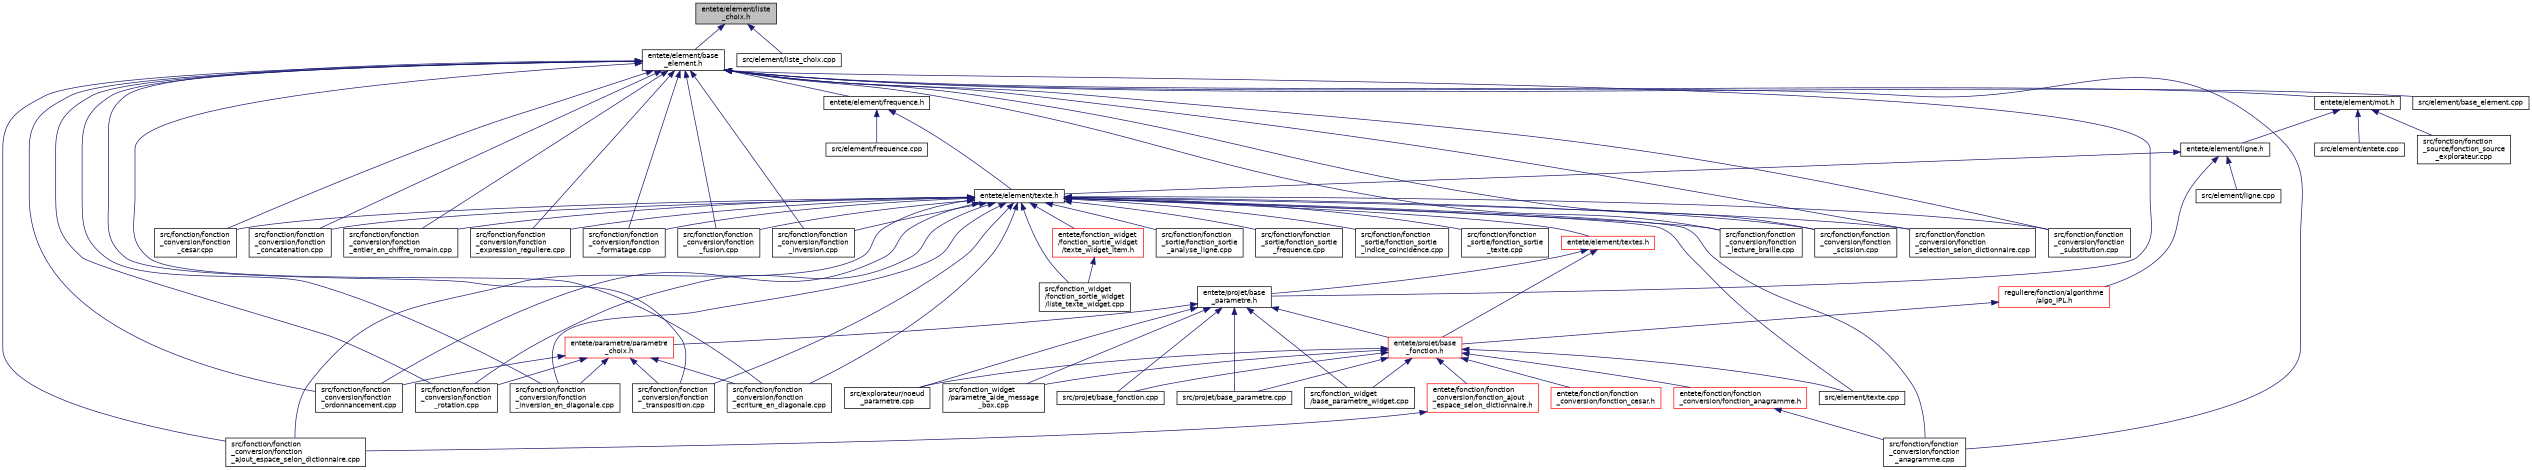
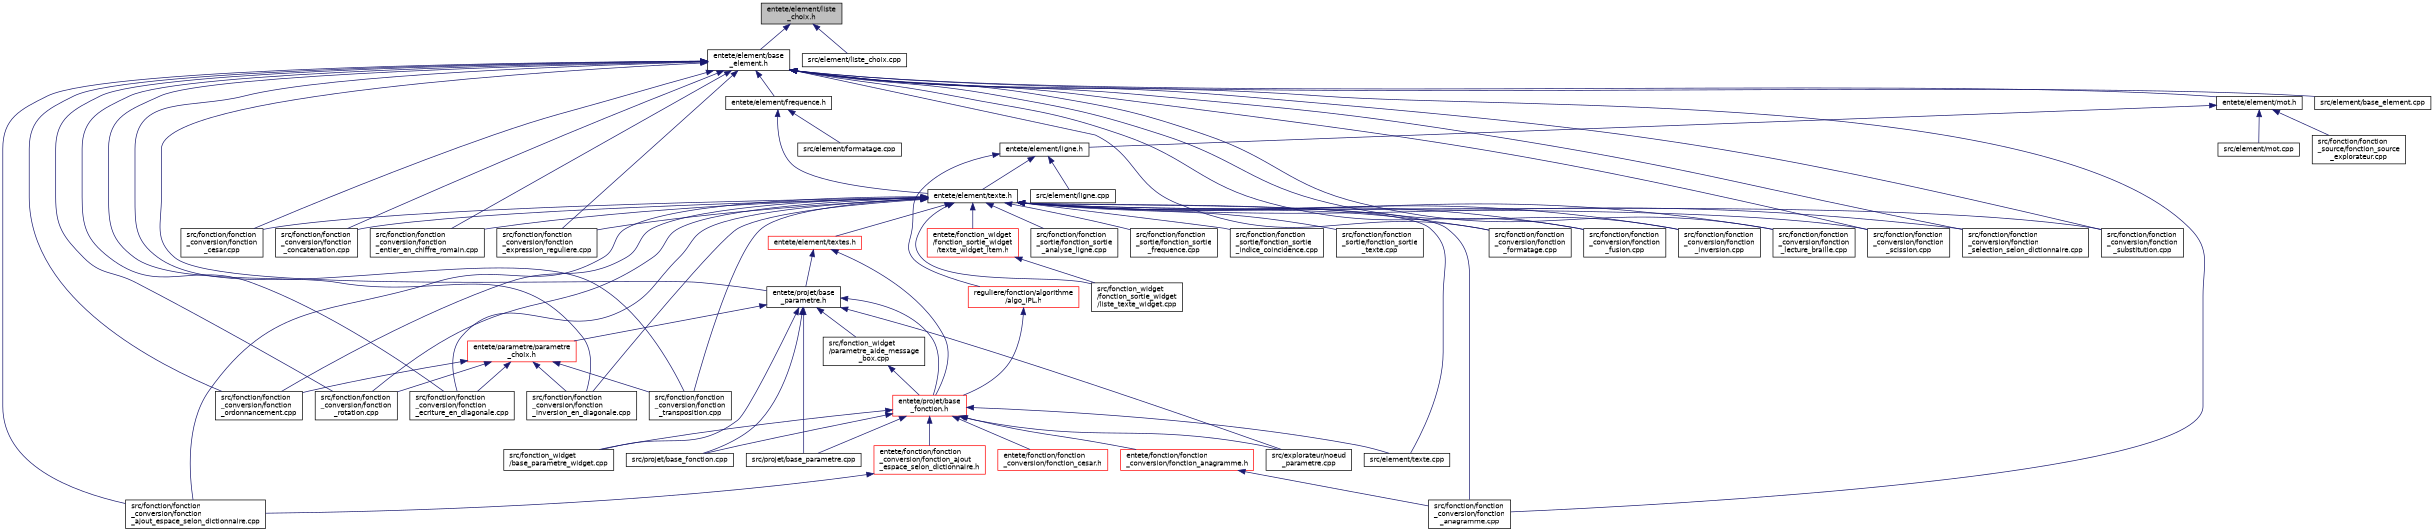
  digraph {
    node [color=black fillcolor=white fontname=Helvetica fontsize=10 shape=record style=filled]
    edge [color=midnightblue dir=back fontname=Helvetica fontsize=10 labelfontname=Helvetica labelfontsize=10 style=solid]
    n1 [fillcolor=grey75 fontcolor=black height=0.2 label="entete/element/liste\l_choix.h" width=0.4]
    n2 [height=0.2 label="entete/element/base\l_element.h" width=0.4]
    n3 [height=0.2 label="src/element/liste_choix.cpp" width=0.4]
    n4 [height=0.2 label="entete/element/mot.h" width=0.4]
    n5 [height=0.2 label="src/fonction/fonction\l_conversion/fonction\l_ajout_espace_selon_dictionnaire.cpp" width=0.4]
    n6 [height=0.2 label="src/fonction/fonction\l_conversion/fonction\l_anagramme.cpp" width=0.4]
    n7 [height=0.2 label="src/fonction/fonction\l_conversion/fonction\l_cesar.cpp" width=0.4]
    n8 [height=0.2 label="entete/projet/base\l_parametre.h" width=0.4]
    n9 [height=0.2 label="src/fonction/fonction\l_conversion/fonction\l_ecriture_en_diagonale.cpp" width=0.4]
    n10 [height=0.2 label="src/fonction/fonction\l_conversion/fonction\l_inversion_en_diagonale.cpp" width=0.4]
    n11 [height=0.2 label="src/fonction/fonction\l_conversion/fonction\l_ordonnancement.cpp" width=0.4]
    n12 [height=0.2 label="src/fonction/fonction\l_conversion/fonction\l_rotation.cpp" width=0.4]
    n13 [height=0.2 label="src/fonction/fonction\l_conversion/fonction\l_transposition.cpp" width=0.4]
    n14 [height=0.2 label="src/fonction/fonction\l_conversion/fonction\l_concatenation.cpp" width=0.4]
    n15 [height=0.2 label="src/fonction/fonction\l_conversion/fonction\l_entier_en_chiffre_romain.cpp" width=0.4]
    n16 [height=0.2 label="src/fonction/fonction\l_conversion/fonction\l_expression_reguliere.cpp" width=0.4]
    n17 [height=0.2 label="src/fonction/fonction\l_conversion/fonction\l_formatage.cpp" width=0.4]
    n18 [height=0.2 label="src/fonction/fonction\l_conversion/fonction\l_fusion.cpp" width=0.4]
    n19 [height=0.2 label="src/fonction/fonction\l_conversion/fonction\l_inversion.cpp" width=0.4]
    n20 [height=0.2 label="src/fonction/fonction\l_conversion/fonction\l_lecture_braille.cpp" width=0.4]
    n21 [height=0.2 label="src/fonction/fonction\l_conversion/fonction\l_scission.cpp" width=0.4]
    n22 [height=0.2 label="src/fonction/fonction\l_conversion/fonction\l_selection_selon_dictionnaire.cpp" width=0.4]
    n23 [height=0.2 label="src/fonction/fonction\l_conversion/fonction\l_substitution.cpp" width=0.4]
    n24 [height=0.2 label="entete/element/frequence.h" width=0.4]
    n25 [height=0.2 label="src/element/base_element.cpp" width=0.4]
    n26 [height=0.2 label="entete/element/ligne.h" width=0.4]
-   n27 [height=0.2 label="src/element/entete.cpp" width=0.4]
+   n27 [height=0.2 label="src/element/mot.cpp" width=0.4]
    n28 [height=0.2 label="src/fonction/fonction\l_source/fonction_source\l_explorateur.cpp" width=0.4]
    n29 [color=red height=0.2 label="entete/projet/base\l_fonction.h" width=0.4]
    n30 [height=0.2 label="src/explorateur/noeud\l_parametre.cpp" width=0.4]
    n31 [height=0.2 label="src/fonction_widget\l/base_parametre_widget.cpp" width=0.4]
    n32 [height=0.2 label="src/fonction_widget\l/parametre_aide_message\l_box.cpp" width=0.4]
    n33 [height=0.2 label="src/projet/base_fonction.cpp" width=0.4]
    n34 [height=0.2 label="src/projet/base_parametre.cpp" width=0.4]
    n35 [color=red height=0.2 label="entete/parametre/parametre\l_choix.h" width=0.4]
    n36 [height=0.2 label="entete/element/texte.h" width=0.4]
-   n37 [height=0.2 label="src/element/frequence.cpp" width=0.4]
+   n37 [height=0.2 label="src/element/formatage.cpp" width=0.4]
    n38 [color=red height=0.2 label="reguliere/fonction/algorithme\l/algo_IPL.h" width=0.4]
    n39 [height=0.2 label="src/element/ligne.cpp" width=0.4]
    n40 [color=red height=0.2 label="entete/element/textes.h" width=0.4]
    n41 [height=0.2 label="src/element/texte.cpp" width=0.4]
    n42 [color=red height=0.2 label="entete/fonction_widget\l/fonction_sortie_widget\l/texte_widget_item.h" width=0.4]
    n43 [height=0.2 label="src/fonction_widget\l/fonction_sortie_widget\l/liste_texte_widget.cpp" width=0.4]
    n44 [height=0.2 label="src/fonction/fonction\l_sortie/fonction_sortie\l_analyse_ligne.cpp" width=0.4]
    n45 [height=0.2 label="src/fonction/fonction\l_sortie/fonction_sortie\l_frequence.cpp" width=0.4]
    n46 [height=0.2 label="src/fonction/fonction\l_sortie/fonction_sortie\l_indice_coincidence.cpp" width=0.4]
    n47 [height=0.2 label="src/fonction/fonction\l_sortie/fonction_sortie\l_texte.cpp" width=0.4]
    n48 [color=red height=0.2 label="entete/fonction/fonction\l_conversion/fonction_ajout\l_espace_selon_dictionnaire.h" width=0.4]
    n49 [color=red height=0.2 label="entete/fonction/fonction\l_conversion/fonction_anagramme.h" width=0.4]
    n50 [color=red height=0.2 label="entete/fonction/fonction\l_conversion/fonction_cesar.h" width=0.4]
    n1 -> n2
    n1 -> n3
    n2 -> n4
    n2 -> n5
    n2 -> n6
    n2 -> n7
    n2 -> n8
    n2 -> n9
    n2 -> n10
    n2 -> n11
    n2 -> n12
    n2 -> n13
    n2 -> n14
    n2 -> n15
    n2 -> n16
    n2 -> n17
    n2 -> n18
    n2 -> n19
    n2 -> n20
    n2 -> n21
    n2 -> n22
    n2 -> n23
    n2 -> n24
    n2 -> n25
    n4 -> n26
    n4 -> n27
    n4 -> n28
    n8 -> n29
    n8 -> n30
    n8 -> n31
    n8 -> n32
    n8 -> n33
    n8 -> n34
    n8 -> n35
    n24 -> n36
    n24 -> n37
    n26 -> n36
    n26 -> n38
    n26 -> n39
    n29 -> n30
    n29 -> n31
-   n29 -> n32
+   n32 -> n29
    n29 -> n33
    n29 -> n34
    n29 -> n41
    n29 -> n48
    n29 -> n49
    n29 -> n50
    n35 -> n9
    n35 -> n10
    n35 -> n11
    n35 -> n12
    n35 -> n13
    n36 -> n5
    n36 -> n6
    n36 -> n7
    n36 -> n9
    n36 -> n10
    n36 -> n11
    n36 -> n12
    n36 -> n13
    n36 -> n14
    n36 -> n15
    n36 -> n16
    n36 -> n17
    n36 -> n18
    n36 -> n19
    n36 -> n20
    n36 -> n21
    n36 -> n22
    n36 -> n23
    n36 -> n40
    n36 -> n41
    n36 -> n42
    n36 -> n43
    n36 -> n44
    n36 -> n45
    n36 -> n46
    n36 -> n47
    n38 -> n29
    n40 -> n8
    n40 -> n29
    n42 -> n43
    n48 -> n5
    n49 -> n6
  }
